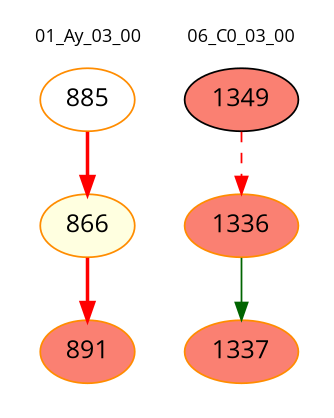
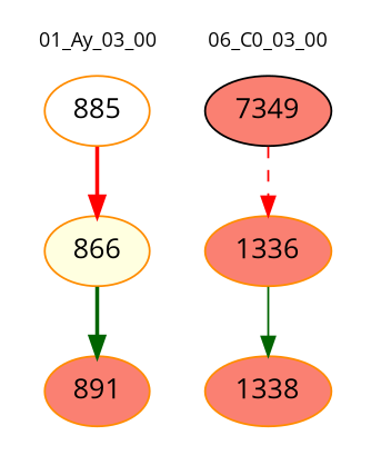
  digraph {
    fontname="Open Sans"
    node [color=darkorange fillcolor=salmon fontname="Open Sans" style=filled]
    edge [color=red fontname="Open Sans" style=bold]
    n1 [fillcolor=white label=885]
    n2 [fillcolor=lightyellow label=866]
    n3 [label=891]
-   n4 [color=black label=1349]
+   n4 [color=black label=7349]
    n5 [label=1336]
-   n6 [label=1337]
+   n6 [label=1338]
    subgraph cluster_1 {
      color=white
      fontsize=10
      label="01_Ay_03_00"
      n1
      n2
      n3
    }
    subgraph cluster_2 {
      color=white
      fontsize=10
      label="06_C0_03_00"
      n4
      n5
      n6
    }
    n1 -> n2
-   n2 -> n3
+   n2 -> n3 [color=darkgreen]
    n4 -> n5 [style=dashed]
    n5 -> n6 [color=darkgreen style=solid]
  }
